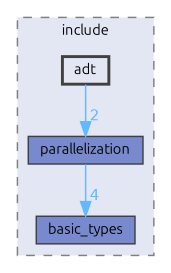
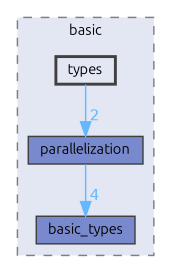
  digraph {
    compound=true
    fontname=Ubuntu
    node [color=grey25 fillcolor="#788acd" fontname=Ubuntu fontsize=10 shape=box style=filled]
    edge [color=steelblue1 fontcolor=steelblue1 fontname=Ubuntu fontsize=10 labeldistance=1.5 labelfontname=Helvetica labelfontsize=10]
    n1 [height=0.2 label=parallelization width=0.4]
    n2 [height=0.2 label=basic_types width=0.4]
-   n3 [fillcolor="#e3e7f4" height=0.2 label=adt style="filled,bold" width=0.4]
+   n3 [fillcolor="#e3e7f4" height=0.2 label=types style="filled,bold" width=0.4]
    subgraph cluster_1 {
      bgcolor="#e3e7f4"
      fontsize=10
-     label=include
+     label=basic
      pencolor=grey50
      style="filled,dashed"
      n1
      n2
      n3
    }
    n1 -> n2 [headlabel=4]
    n3 -> n1 [headlabel=2]
  }
